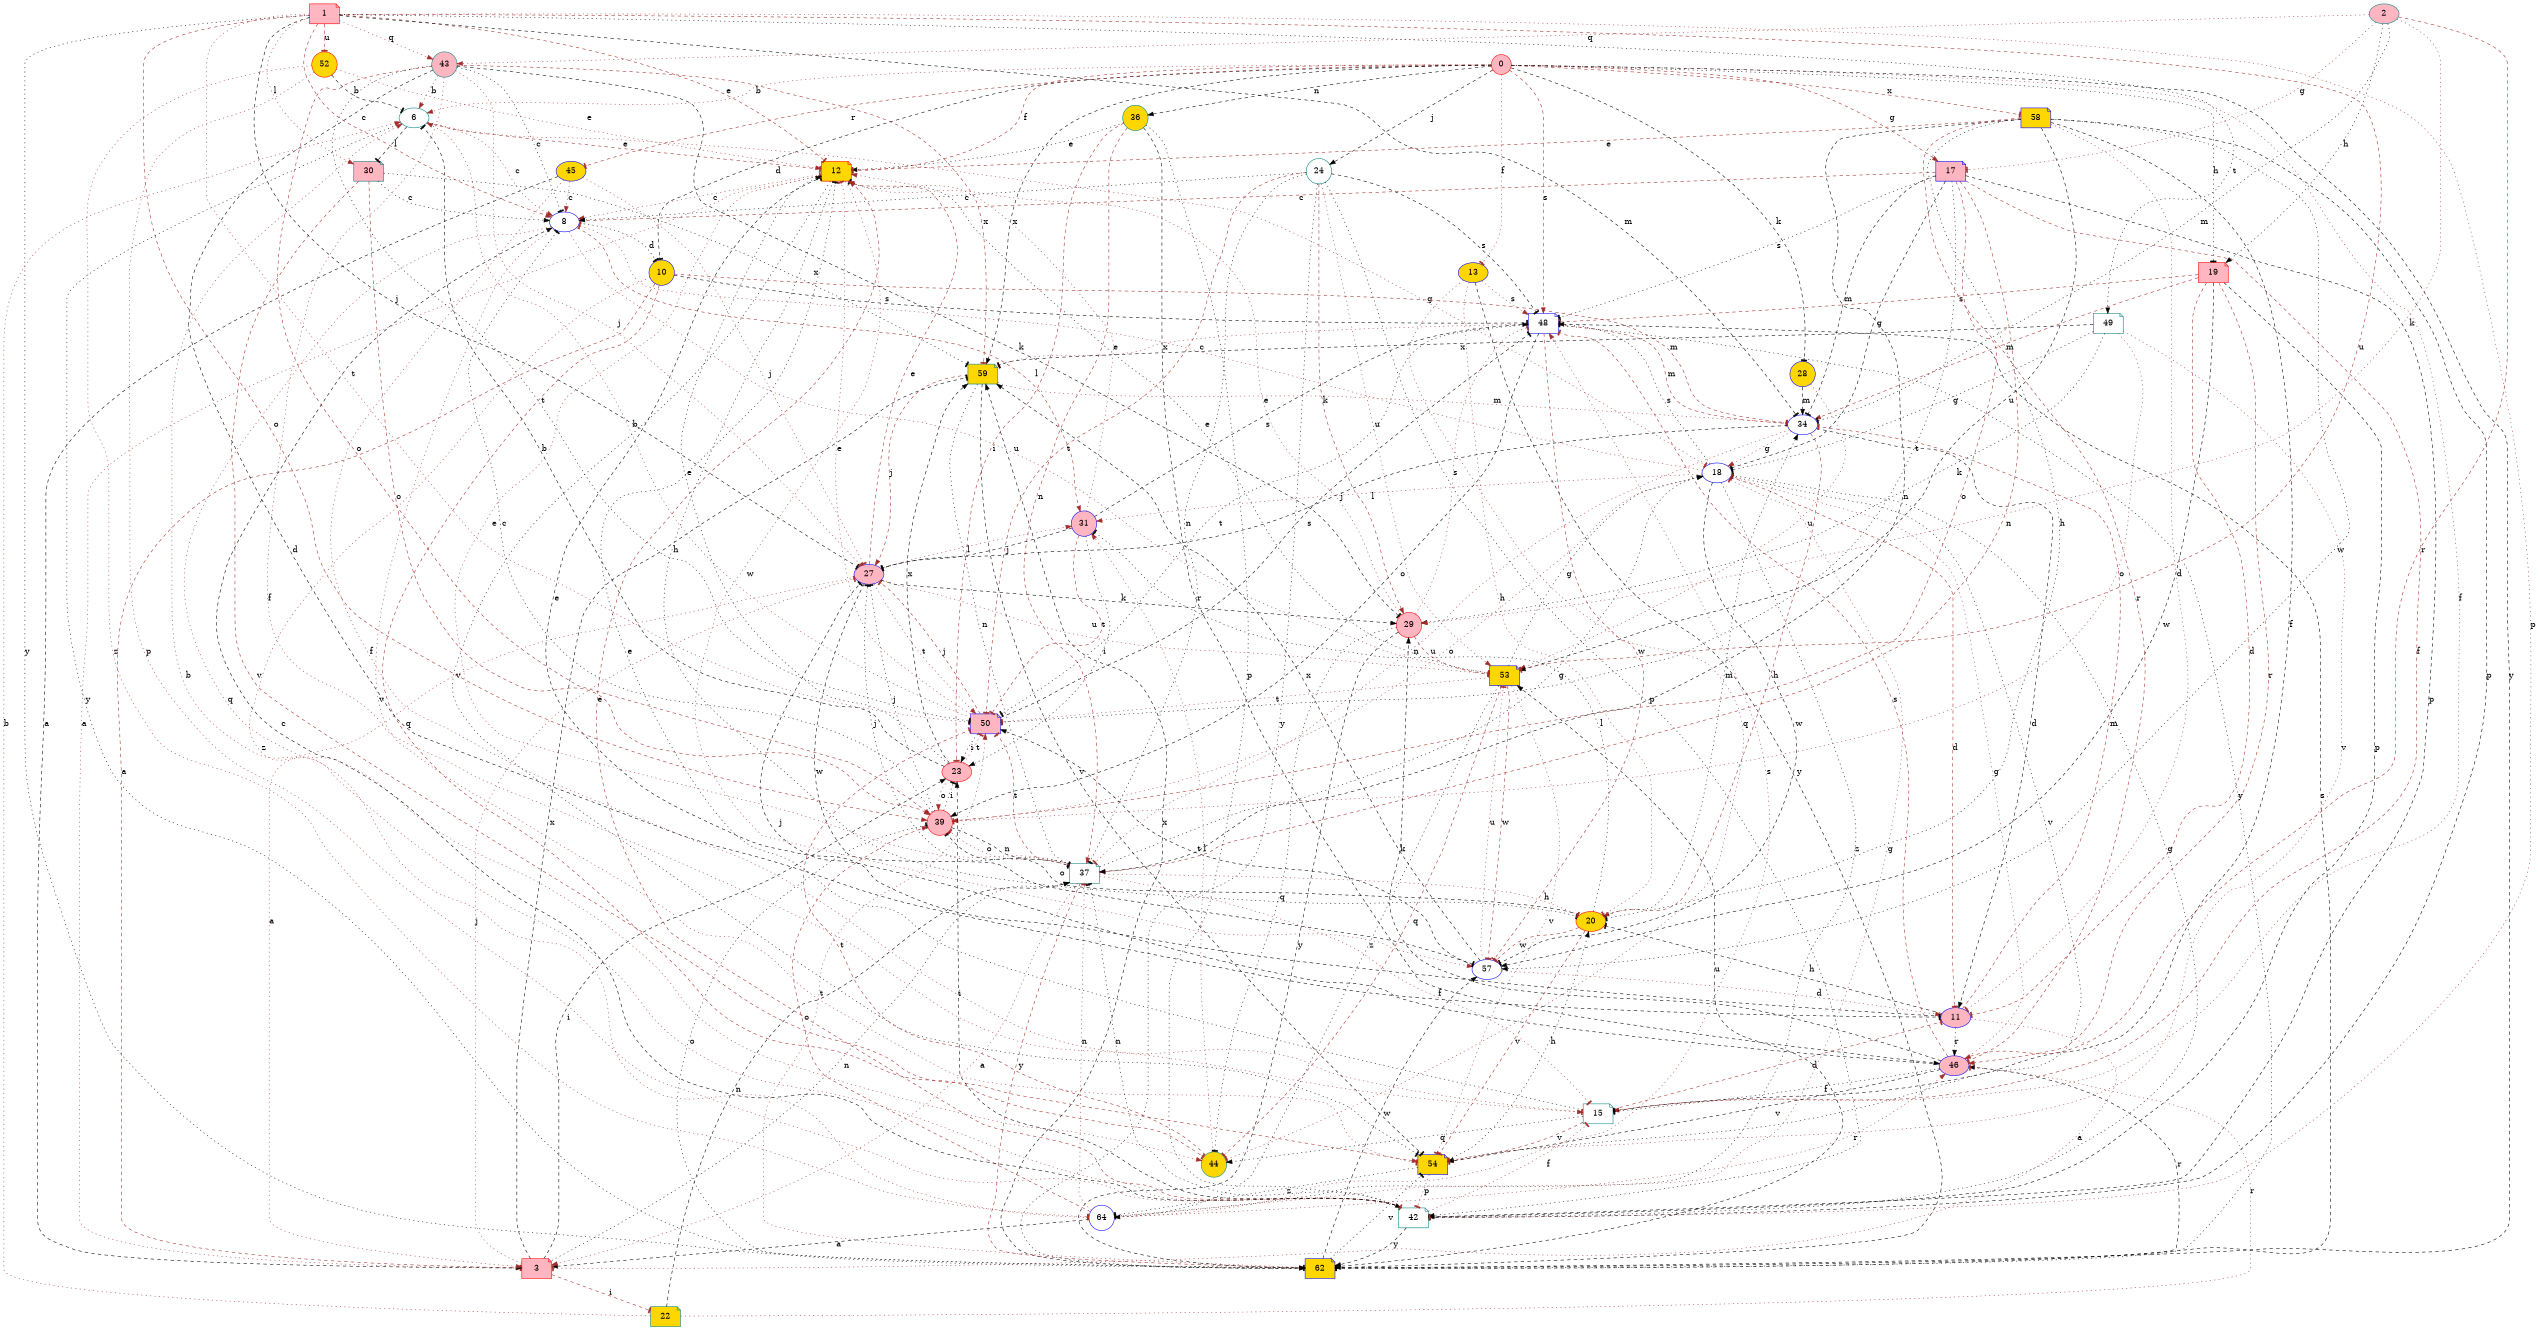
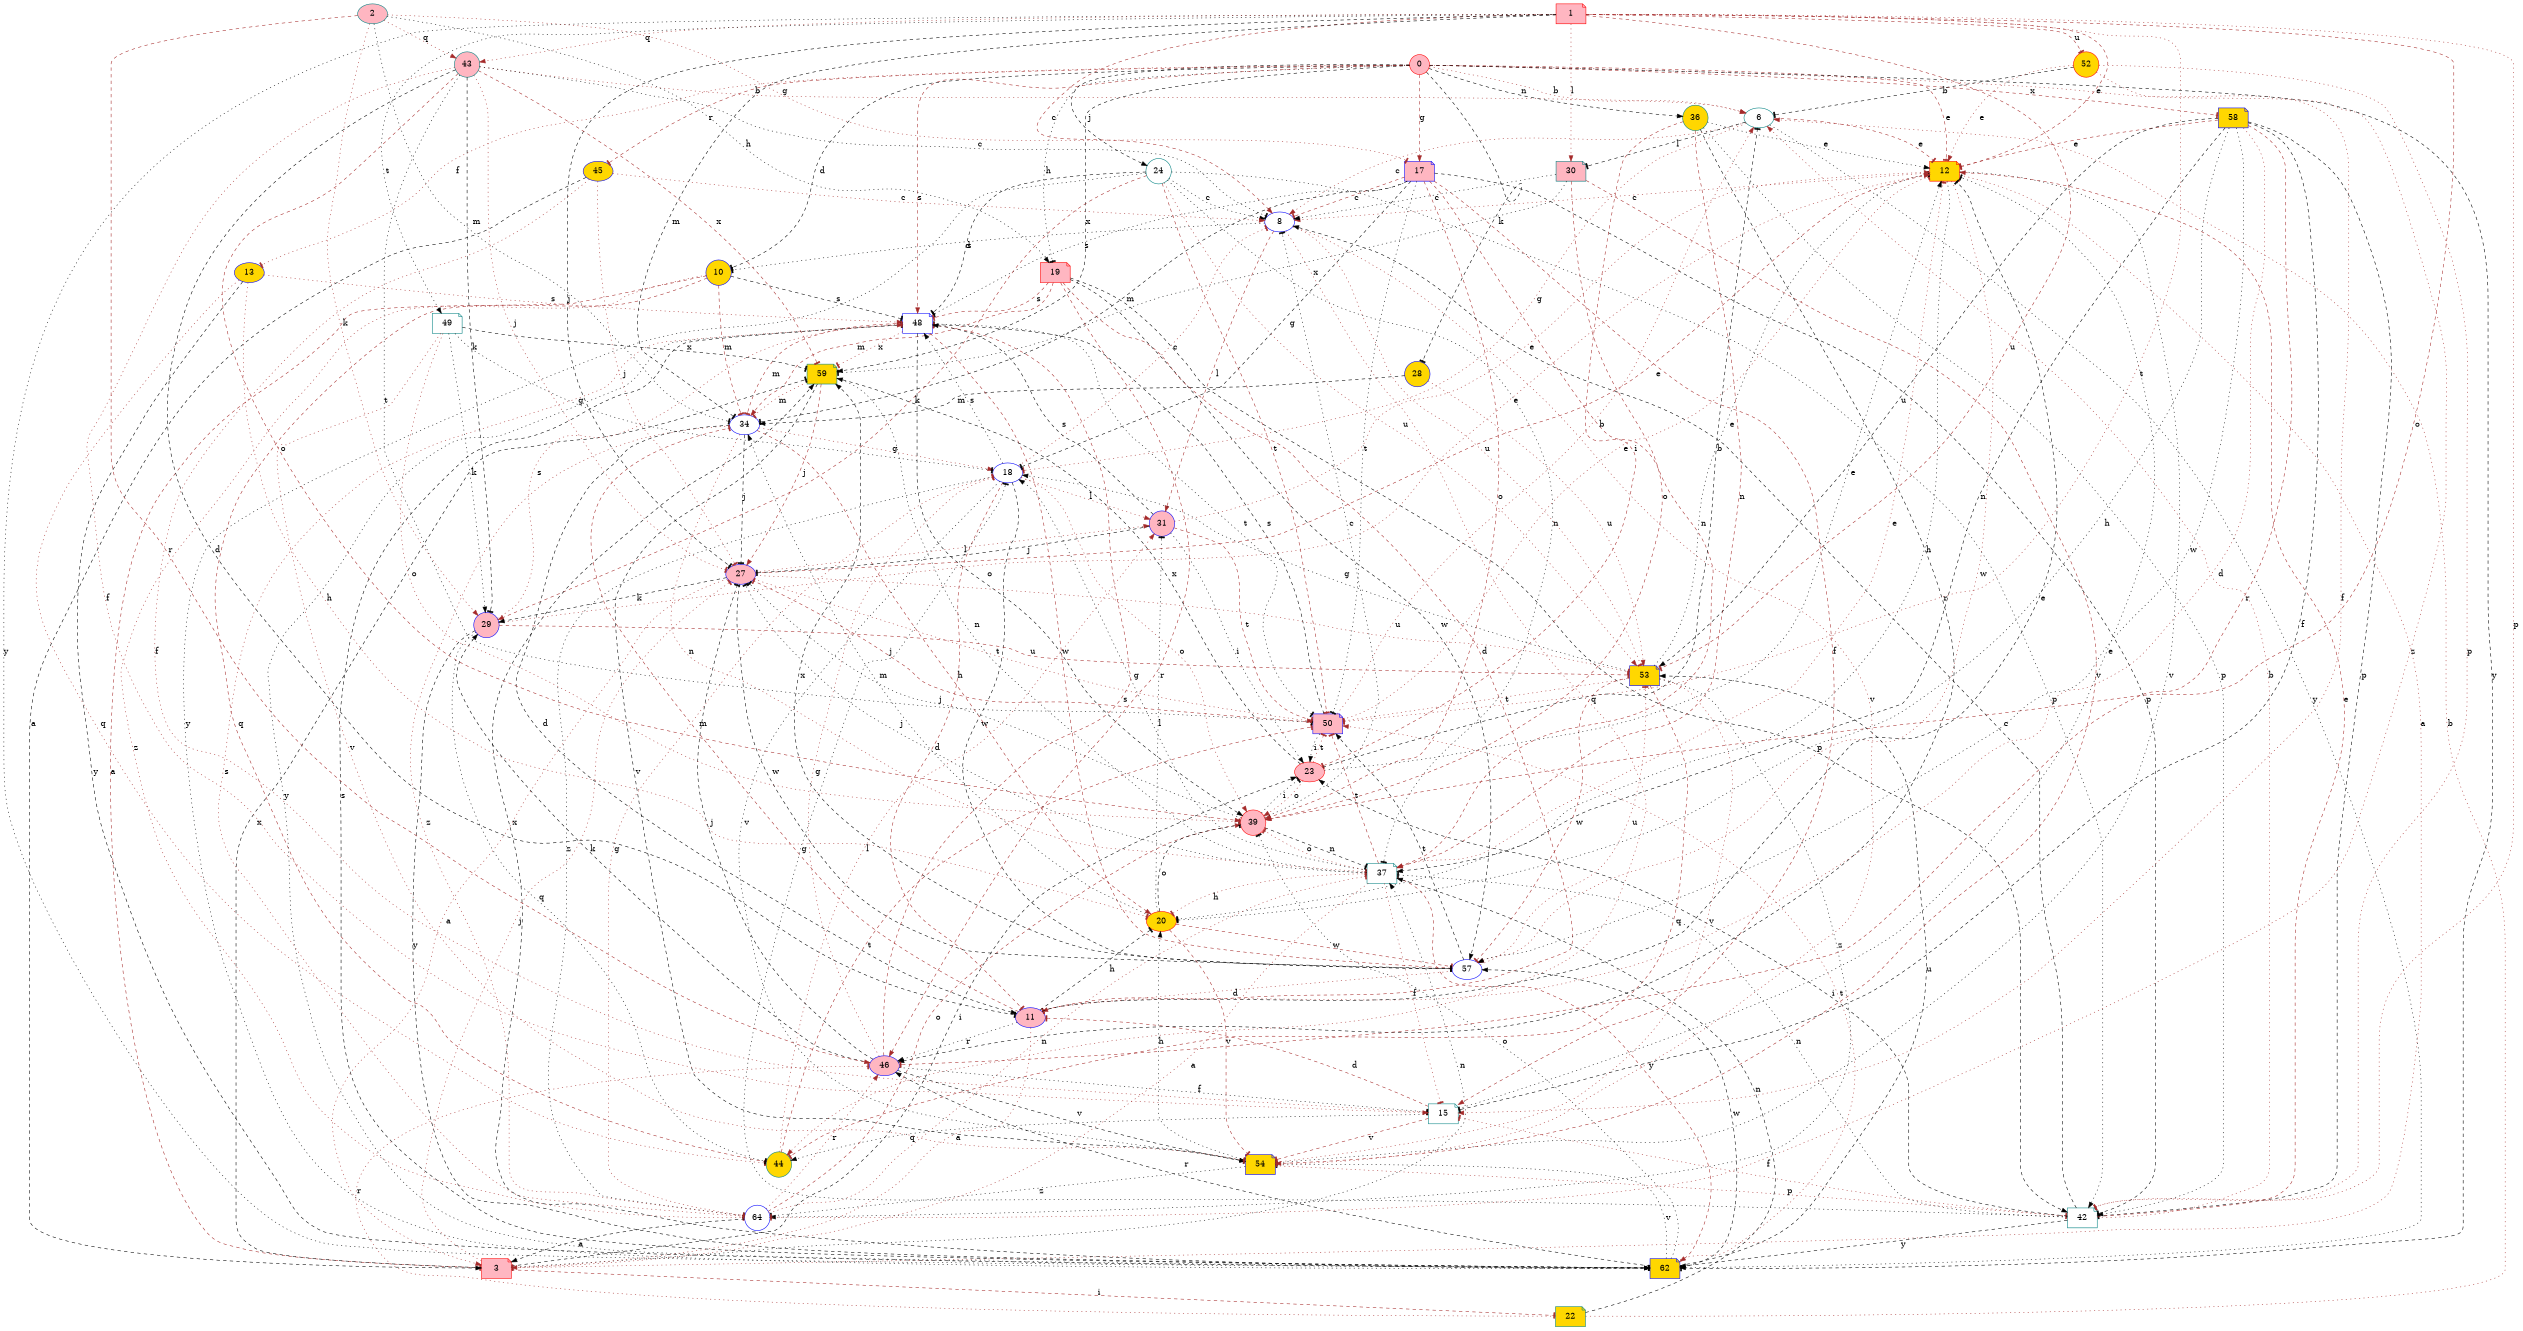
  strict digraph {
    node [color=blue fillcolor=lightpink shape=note style=filled]
    edge [arrowhead=tee color=brown style=dotted]
    0 [color=red shape=circle]
    6 [color=teal fillcolor=white shape=ellipse]
    10 [fillcolor=gold shape=circle]
    12 [color=red fillcolor=gold]
    13 [fillcolor=gold shape=ellipse]
    15 [color=teal fillcolor=white]
    17
    19 [color=red]
    24 [color=teal fillcolor=white shape=circle]
    28 [fillcolor=gold shape=circle]
    36 [color=teal fillcolor=gold shape=circle]
    45 [fillcolor=gold shape=ellipse]
    48 [fillcolor=white]
    58 [fillcolor=gold]
    59 [color=teal fillcolor=gold]
    62 [fillcolor=gold]
    8 [fillcolor=white shape=ellipse]
    30 [color=teal]
    18 [fillcolor=white shape=ellipse]
    34 [fillcolor=white shape=ellipse]
    3 [color=red]
    44 [color=teal fillcolor=gold shape=circle]
    64 [fillcolor=white shape=circle]
    54 [fillcolor=gold]
    20 [color=red fillcolor=gold shape=ellipse]
    57 [fillcolor=white shape=ellipse]
    11 [shape=ellipse]
    39 [color=red shape=circle]
    42 [color=teal fillcolor=white]
    50
    37 [color=teal fillcolor=white]
    46 [shape=ellipse]
    53 [fillcolor=gold]
-   29 [color=red shape=circle]
+   29 [shape=circle]
    23 [color=red shape=ellipse]
    27 [shape=ellipse]
    1 [color=red]
    43 [color=teal shape=circle]
    49 [color=teal fillcolor=white]
    52 [color=red fillcolor=gold shape=circle]
    31 [shape=circle]
    2 [color=teal shape=ellipse]
    22 [color=teal fillcolor=gold]
    0 -> 6 [arrowhead=normal label=b]
    0 -> 10 [color=black label=d style=dashed]
-   0 -> 12 [label=f style=dashed]
+   0 -> 12 [label=e style=dashed]
    0 -> 13 [label=f]
    0 -> 15 [arrowhead=normal label=f]
    0 -> 17 [arrowhead=normal label=g style=dashed]
    0 -> 19 [color=black label=h]
    0 -> 24 [arrowhead=normal color=black label=j style=dashed]
    0 -> 28 [color=black label=k style=dashed]
    0 -> 36 [arrowhead=normal color=black label=n style=dashed]
    0 -> 45 [label=r style=dashed]
    0 -> 48 [arrowhead=normal label=s style=dashed]
    0 -> 58 [label=x style=dashed]
    0 -> 59 [arrowhead=normal color=black label=x style=dashed]
    0 -> 62 [color=black label=y style=dashed]
    6 -> 12 [label=e style=dashed]
    6 -> 62 [arrowhead=normal color=black label=y]
    6 -> 8 [arrowhead=normal label=c]
    6 -> 30 [color=black label=l style=dashed]
    6 -> 18 [label=g]
    10 -> 48 [color=black label=s style=dashed]
    10 -> 34 [label=m style=dashed]
    10 -> 3 [label=a style=dashed]
    10 -> 44 [label=q style=dashed]
    10 -> 64 [label=z]
    12 -> 8 [arrowhead=normal label=c]
    12 -> 3 [label=a]
    12 -> 54 [color=black label=v]
    12 -> 20 [color=black label=h]
    12 -> 57 [arrowhead=normal label=w]
    13 -> 48 [arrowhead=normal label=s]
    13 -> 62 [arrowhead=normal color=black label=y style=dashed]
    13 -> 44 [label=q]
    13 -> 20 [label=h]
    15 -> 12 [color=black label=e]
    15 -> 44 [arrowhead=normal color=black label=q]
    15 -> 54 [label=v style=dashed]
    15 -> 11 [label=d style=dashed]
    17 -> 15 [arrowhead=normal label=f style=dashed]
    17 -> 48 [color=black label=s]
    17 -> 8 [label=c style=dashed]
    17 -> 18 [color=black label=g style=dashed]
    17 -> 34 [color=black label=m style=dashed]
    17 -> 39 [arrowhead=normal label=o style=dashed]
    17 -> 42 [color=black label=p style=dashed]
    17 -> 50 [color=black label=t]
    17 -> 37 [arrowhead=normal label=n style=dashed]
    19 -> 48 [label=s style=dashed]
    19 -> 34 [arrowhead=normal label=m style=dashed]
    19 -> 57 [arrowhead=normal color=black label=w style=dashed]
    19 -> 11 [label=d style=dashed]
    19 -> 42 [arrowhead=normal color=black label=p style=dashed]
    19 -> 46 [arrowhead=normal label=r style=dashed]
    24 -> 48 [color=black label=s style=dashed]
    24 -> 62 [arrowhead=normal color=black label=y]
    24 -> 8 [arrowhead=normal color=black label=c]
    24 -> 42 [arrowhead=normal color=black label=p]
    24 -> 50 [label=t style=dashed]
    24 -> 37 [color=black label=n]
    24 -> 53 [arrowhead=normal label=u]
    24 -> 29 [arrowhead=normal label=k style=dashed]
    28 -> 34 [arrowhead=normal color=black label=m style=dashed]
    28 -> 53 [arrowhead=normal label=u]
    36 -> 12 [arrowhead=normal color=black label=e]
    36 -> 42 [arrowhead=normal color=black label=p]
    36 -> 37 [arrowhead=normal label=n style=dashed]
    36 -> 46 [arrowhead=normal color=black label=r style=dashed]
    36 -> 23 [label=i style=dashed]
    45 -> 15 [label=f]
    45 -> 8 [arrowhead=normal label=c]
    45 -> 3 [arrowhead=normal color=black label=a style=dashed]
    45 -> 27 [label=j]
    48 -> 59 [label=x]
    48 -> 62 [color=black label=y]
    48 -> 34 [label=m style=dashed]
    48 -> 57 [label=w style=dashed]
    48 -> 39 [arrowhead=normal color=black label=o style=dashed]
    48 -> 50 [color=black label=t]
    58 -> 12 [label=e style=dashed]
    58 -> 15 [color=black label=f style=dashed]
    58 -> 20 [color=black label=h]
    58 -> 57 [arrowhead=normal color=black label=w]
    58 -> 11 [label=d]
    58 -> 42 [color=black label=p style=dashed]
    58 -> 37 [arrowhead=normal color=black label=n style=dashed]
    58 -> 46 [label=r style=dashed]
    58 -> 53 [arrowhead=normal color=black label=u style=dashed]
    59 -> 34 [label=m]
    59 -> 54 [color=black label=v style=dashed]
    59 -> 37 [color=black label=n]
    59 -> 27 [arrowhead=normal label=j style=dashed]
    62 -> 48 [color=black label=s style=dashed]
    62 -> 59 [arrowhead=normal color=black label=x style=dashed]
    62 -> 54 [color=black label=v]
    62 -> 57 [arrowhead=normal color=black label=w style=dashed]
    62 -> 39 [color=black label=o]
    62 -> 50 [arrowhead=normal label=t]
    62 -> 46 [arrowhead=normal color=black label=r style=dashed]
    62 -> 53 [arrowhead=normal color=black label=u style=dashed]
    8 -> 10 [color=black label=d]
    8 -> 44 [arrowhead=normal label=q]
    8 -> 54 [label=v]
    8 -> 53 [label=u]
    8 -> 31 [arrowhead=normal label=l style=dashed]
    30 -> 59 [color=black label=x]
    30 -> 8 [arrowhead=normal color=black label=c]
    30 -> 54 [arrowhead=normal label=v style=dashed]
    30 -> 39 [arrowhead=normal label=o style=dashed]
    18 -> 48 [arrowhead=normal color=black label=s]
    18 -> 8 [label=c]
    18 -> 64 [color=black label=z]
    18 -> 54 [arrowhead=normal color=black label=v]
    18 -> 57 [color=black label=w style=dashed]
    18 -> 11 [label=d style=dashed]
    18 -> 39 [arrowhead=normal label=o]
    18 -> 31 [arrowhead=normal label=l]
    34 -> 18 [arrowhead=normal label=g]
+   34 -> 64 [label=z]
    34 -> 20 [arrowhead=normal label=h style=dashed]
    34 -> 11 [arrowhead=normal color=black label=d style=dashed]
    34 -> 37 [label=n]
    34 -> 27 [color=black label=j style=dashed]
    3 -> 59 [color=black label=x style=dashed]
    3 -> 37 [arrowhead=normal color=black label=n]
    3 -> 23 [arrowhead=normal color=black label=i style=dashed]
    3 -> 27 [label=j]
    3 -> 22 [label=i style=dashed]
    44 -> 50 [label=t style=dashed]
    44 -> 31 [arrowhead=normal label=l]
    64 -> 48 [arrowhead=normal label=s]
    64 -> 18 [label=g]
    64 -> 3 [arrowhead=normal color=black label=a style=dashed]
    64 -> 39 [arrowhead=normal label=o style=dashed]
    64 -> 37 [label=n]
    64 -> 46 [arrowhead=normal label=r]
    54 -> 64 [color=black label=z]
    54 -> 20 [arrowhead=normal color=black label=h]
    54 -> 42 [label=p]
    20 -> 34 [arrowhead=normal color=black label=m]
    20 -> 54 [label=v style=dashed]
    20 -> 57 [label=w style=dashed]
    20 -> 39 [color=black label=o style=dashed]
    20 -> 31 [color=black label=l]
    57 -> 59 [arrowhead=normal color=black label=x style=dashed]
    57 -> 11 [arrowhead=normal label=d]
    57 -> 50 [arrowhead=normal color=black label=t style=dashed]
    57 -> 53 [label=u]
    11 -> 12 [color=black label=e style=dashed]
    11 -> 34 [label=m style=dashed]
    11 -> 3 [label=a]
    11 -> 20 [color=black label=h style=dashed]
    11 -> 46 [arrowhead=normal color=black label=r]
    39 -> 8 [color=black label=c]
    39 -> 37 [color=black label=n style=dashed]
    39 -> 23 [color=black label=i]
    39 -> 27 [color=black label=j]
    42 -> 6 [arrowhead=normal label=b]
    42 -> 12 [arrowhead=normal label=e style=dashed]
    42 -> 15 [label=f]
    42 -> 62 [arrowhead=normal color=black label=y style=dashed]
    42 -> 8 [arrowhead=normal color=black label=c style=dashed]
    42 -> 18 [color=black label=g]
    42 -> 37 [color=black label=n]
    42 -> 23 [arrowhead=normal color=black label=i style=dashed]
    50 -> 6 [arrowhead=normal label=b]
    50 -> 12 [label=e]
    50 -> 48 [color=black label=s style=dashed]
    50 -> 23 [arrowhead=normal color=black label=i]
    50 -> 27 [label=j style=dashed]
    37 -> 12 [label=e]
    37 -> 15 [label=f]
    37 -> 62 [arrowhead=normal label=y style=dashed]
    37 -> 18 [arrowhead=normal color=black label=g]
    37 -> 3 [arrowhead=normal label=a]
    37 -> 20 [label=h]
    37 -> 39 [label=o]
    37 -> 50 [label=t style=dashed]
    37 -> 27 [color=black label=j]
    46 -> 15 [color=black label=f]
    46 -> 48 [label=s style=dashed]
    46 -> 18 [label=g]
    46 -> 54 [arrowhead=normal color=black label=v style=dashed]
    46 -> 29 [arrowhead=normal color=black label=k style=dashed]
    46 -> 27 [color=black label=j style=dashed]
    53 -> 12 [color=black label=e]
    53 -> 18 [arrowhead=normal color=black label=g]
    53 -> 44 [label=q style=dashed]
    53 -> 64 [arrowhead=normal color=black label=z]
    53 -> 54 [label=v]
    53 -> 57 [label=w style=dashed]
    53 -> 50 [label=t]
    29 -> 12 [arrowhead=normal label=e]
    29 -> 48 [label=s]
    29 -> 62 [arrowhead=normal color=black label=y style=dashed]
    29 -> 44 [color=black label=q]
    29 -> 53 [label=u style=dashed]
    23 -> 6 [color=black label=b style=dashed]
    23 -> 12 [arrowhead=normal color=black label=e]
    23 -> 59 [arrowhead=normal color=black label=x style=dashed]
    23 -> 39 [arrowhead=normal label=o]
    23 -> 50 [label=t]
    27 -> 12 [arrowhead=normal label=e style=dashed]
    27 -> 3 [arrowhead=normal label=a]
    27 -> 57 [color=black label=w style=dashed]
    27 -> 50 [arrowhead=normal label=t]
    27 -> 53 [label=u]
    27 -> 29 [arrowhead=normal color=black label=k style=dashed]
    27 -> 31 [arrowhead=normal label=l]
    1 -> 12 [label=e style=dashed]
    1 -> 62 [color=black label=y]
    1 -> 8 [arrowhead=normal label=c style=dashed]
    1 -> 30 [arrowhead=normal label=l]
    1 -> 34 [color=black label=m style=dashed]
    1 -> 39 [arrowhead=normal label=o style=dashed]
    1 -> 42 [label=p]
    1 -> 50 [label=t]
    1 -> 53 [label=u style=dashed]
    1 -> 27 [color=black label=j style=dashed]
    1 -> 43 [arrowhead=normal label=q]
    1 -> 49 [arrowhead=normal color=black label=t]
    1 -> 52 [label=u style=dashed]
    43 -> 6 [arrowhead=normal label=b]
    43 -> 15 [arrowhead=normal label=f]
    43 -> 59 [label=x style=dashed]
    43 -> 8 [color=black label=c]
    43 -> 11 [color=black label=d style=dashed]
    43 -> 39 [arrowhead=normal label=o style=dashed]
    43 -> 50 [color=black label=t]
    43 -> 29 [color=black label=k style=dashed]
    43 -> 27 [label=j]
    49 -> 59 [color=black label=x style=dashed]
    49 -> 18 [color=black label=g]
    49 -> 54 [label=v]
    49 -> 39 [label=o]
    49 -> 29 [arrowhead=normal color=black label=k]
    52 -> 6 [color=black label=b style=dashed]
    52 -> 12 [arrowhead=normal label=e]
    52 -> 64 [label=z]
    52 -> 42 [label=p]
    31 -> 12 [arrowhead=normal label=e]
    31 -> 48 [arrowhead=normal color=black label=s style=dashed]
    31 -> 50 [label=t style=dashed]
    31 -> 23 [arrowhead=normal color=black label=i]
    31 -> 27 [color=black label=j style=dashed]
    2 -> 17 [label=g]
    2 -> 19 [arrowhead=normal color=black label=h]
    2 -> 34 [color=black label=m]
    2 -> 46 [arrowhead=normal label=r style=dashed]
    2 -> 29 [arrowhead=normal label=k]
    2 -> 43 [arrowhead=normal label=q]
    22 -> 6 [arrowhead=normal label=b]
    22 -> 37 [arrowhead=normal color=black label=n style=dashed]
    22 -> 46 [label=r]
  }
